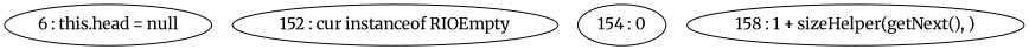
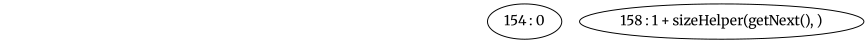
  digraph {
    fontname=Merriweather
    node [fontname=Merriweather]
-   "6 : this.head = null"
-   "152 : cur instanceof RIOEmpty"
    "154 : 0"
    "158 : 1 + sizeHelper(getNext(), )"
  }
